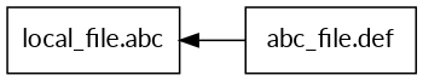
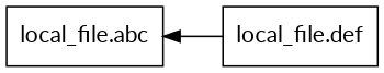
  digraph {
    rankdir=RL
    fontname=Lato
    node [fontname=Lato shape=rect]
    n1 [label="local_file.abc"]
-   n2 [label="abc_file.def"]
+   n2 [label="local_file.def"]
    n2 -> n1 [fontname=Lato]
  }
